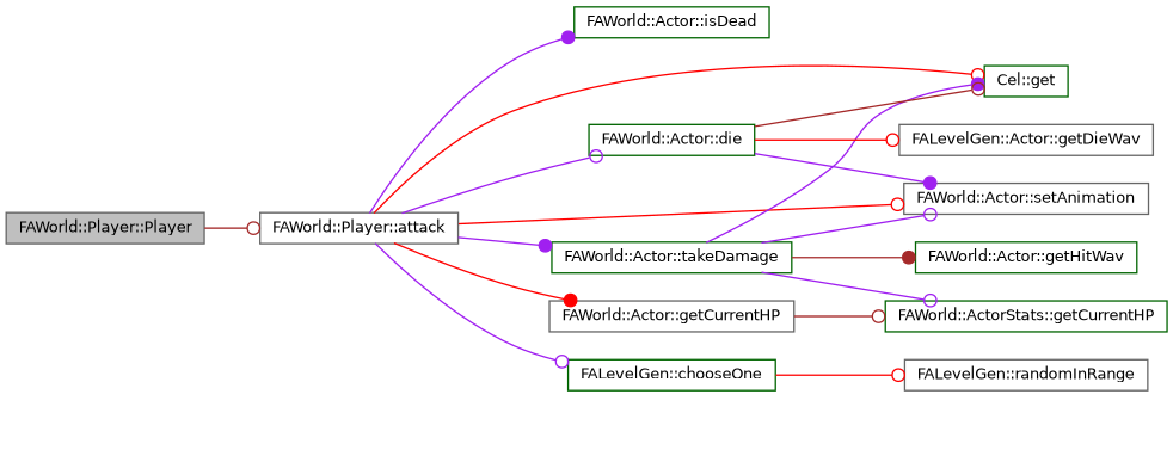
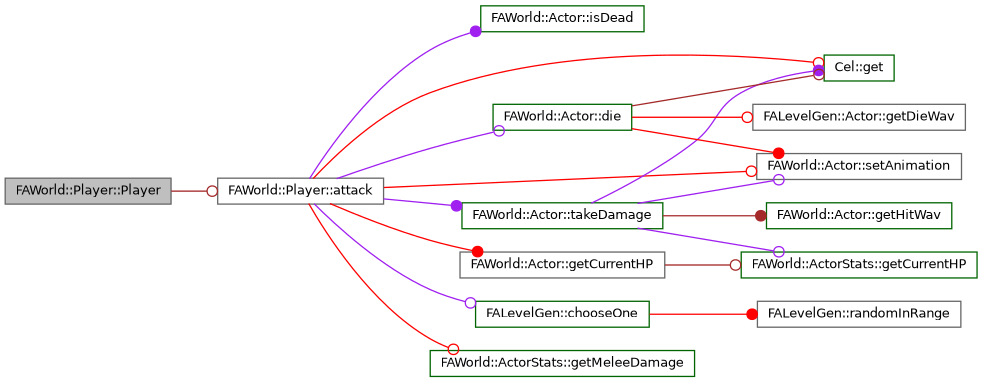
  digraph {
    rankdir=LR
    node [color=darkgreen fillcolor=white fontname=Helvetica fontsize=10 shape=record style=filled]
    edge [arrowhead=odot color=purple fontname=Helvetica fontsize=10 labelfontname=Helvetica labelfontsize=10 style=solid]
    n1 [color=gray40 fillcolor=grey75 fontcolor=black height=0.2 label="FAWorld::Player::Player" width=0.4]
    n2 [color=gray40 height=0.2 label="FAWorld::Player::attack" width=0.4]
    n3 [height=0.2 label="FAWorld::Actor::isDead" width=0.4]
    n4 [height=0.2 label="Cel::get" width=0.4]
    n5 [height=0.2 label="FALevelGen::chooseOne" width=0.4]
    n6 [height=0.2 label="FAWorld::Actor::takeDamage" width=0.4]
    n7 [color=gray40 height=0.2 label="FAWorld::Actor::setAnimation" width=0.4]
+   n8 [height=0.2 label="FAWorld::ActorStats::getMeleeDamage" width=0.4]
    n9 [color=gray40 height=0.2 label="FAWorld::Actor::getCurrentHP" width=0.4]
    n10 [height=0.2 label="FAWorld::Actor::die" width=0.4]
    n11 [color=gray40 height=0.2 label="FALevelGen::randomInRange" width=0.4]
    n12 [height=0.2 label="FAWorld::ActorStats::getCurrentHP" width=0.4]
    n13 [height=0.2 label="FAWorld::Actor::getHitWav" width=0.4]
    n14 [color=gray40 height=0.2 label="FALevelGen::Actor::getDieWav" width=0.4]
    n1 -> n2 [color=brown]
    n2 -> n3 [arrowhead=dot]
    n2 -> n4 [color=red]
    n2 -> n5
    n2 -> n6 [arrowhead=dot]
    n2 -> n7 [color=red]
+   n2 -> n8 [color=red]
    n2 -> n9 [arrowhead=dot color=red]
    n2 -> n10
-   n5 -> n11 [color=red]
+   n5 -> n11 [arrowhead=dot color=red]
    n6 -> n4 [arrowhead=dot]
    n6 -> n7
    n6 -> n12
    n6 -> n13 [arrowhead=dot color=brown]
    n9 -> n12 [color=brown]
    n10 -> n4 [color=brown]
-   n10 -> n7 [arrowhead=dot]
+   n10 -> n7 [arrowhead=dot color=red]
    n10 -> n14 [color=red]
  }
